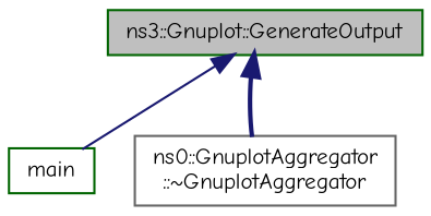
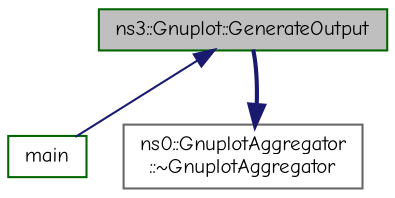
  digraph {
    fontname="Comic Neue"
    rankdir=TB
    node [color=darkgreen fillcolor=white fontname="Comic Neue" fontsize=10 shape=record style=filled]
    edge [color=midnightblue dir=back fontname="Comic Neue" fontsize=10 labelfontname=Helvetica labelfontsize=10]
    n1 [fillcolor=grey75 fontcolor=black height=0.2 label="ns3::Gnuplot::GenerateOutput" width=0.4]
    n2 [height=0.2 label=main width=0.4]
    n3 [color=gray40 height=0.2 label="ns0::GnuplotAggregator\l::~GnuplotAggregator" width=0.4]
    n1 -> n2 [style=solid]
-   n1 -> n3 [style=bold]
+   n3 -> n1 [style=bold]
  }
